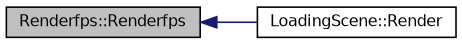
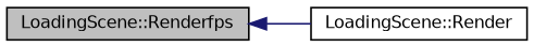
  digraph {
    rankdir=LR
    node [color=black fontname=Helvetica fontsize=10 shape=record]
-   n1 [fillcolor=grey75 fontcolor=black height=0.2 label="Renderfps::Renderfps" style=filled width=0.4]
+   n1 [fillcolor=grey75 fontcolor=black height=0.2 label="LoadingScene::Renderfps" style=filled width=0.4]
    n2 [height=0.2 label="LoadingScene::Render" width=0.4]
    n1 -> n2 [color=midnightblue dir=back fontname=Helvetica fontsize=10 labelfontname=Helvetica labelfontsize=10 style=solid]
  }
